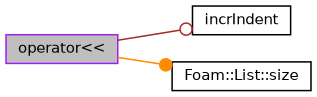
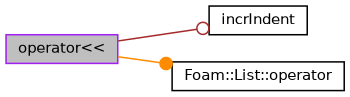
  digraph {
    rankdir=LR
    node [color=black fontname=Helvetica fontsize=10 shape=box]
    edge [fontname=Helvetica fontsize=10 labelfontname=Helvetica labelfontsize=10 style=solid]
    n1 [color=purple fillcolor=grey75 fontcolor=black height=0.2 label="operator\<\<" style=filled width=0.4]
    n2 [height=0.2 label=incrIndent width=0.4]
-   n3 [height=0.2 label="Foam::List::size" width=0.4]
+   n3 [height=0.2 label="Foam::List::operator" width=0.4]
    n1 -> n2 [arrowhead=odot color=brown]
    n1 -> n3 [arrowhead=dot color=darkorange]
  }
